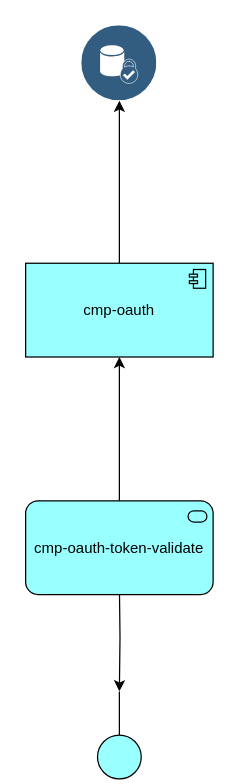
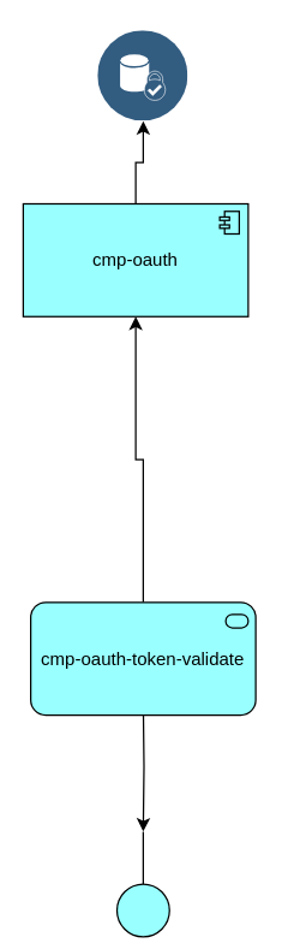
  <mxCell id="0" />
  <mxCell id="1" parent="0" />
  <mxCell id="2" value="" style="html=1;outlineConnect=0;whiteSpace=wrap;fillColor=#99ffff;strokeColor=#000000;shape=mxgraph.archimate3.interface;rotation=90;" parent="1" vertex="1"><mxGeometry x="60" y="570" width="70" height="35" as="geometry" /></mxCell>
  <mxCell id="3" value="" style="edgeStyle=orthogonalEdgeStyle;rounded=0;orthogonalLoop=1;jettySize=auto;html=1;" parent="1" target="2" edge="1"><mxGeometry relative="1" as="geometry"><mxPoint x="95" y="465" as="sourcePoint" /></mxGeometry></mxCell>
  <mxCell id="4" style="edgeStyle=orthogonalEdgeStyle;rounded=0;orthogonalLoop=1;jettySize=auto;html=1;" edge="1" parent="1" source="5" target="8"><mxGeometry relative="1" as="geometry" /></mxCell>
- <mxCell id="5" value="cmp-oauth" style="html=1;outlineConnect=0;whiteSpace=wrap;fillColor=#99ffff;strokeColor=#000000;shape=mxgraph.archimate3.application;appType=comp;archiType=square;" parent="1" vertex="1"><mxGeometry x="20" y="210" width="150" height="75" as="geometry" /></mxCell>
+ <mxCell id="5" value="cmp-oauth" style="html=1;outlineConnect=0;whiteSpace=wrap;fillColor=#99ffff;strokeColor=#000000;shape=mxgraph.archimate3.application;appType=comp;archiType=square;" parent="1" vertex="1"><mxGeometry x="15" y="135" width="150" height="75" as="geometry" /></mxCell>
  <mxCell id="6" style="edgeStyle=orthogonalEdgeStyle;rounded=0;orthogonalLoop=1;jettySize=auto;html=1;entryX=0.5;entryY=1;entryDx=0;entryDy=0;entryPerimeter=0;" parent="1" source="7" target="5" edge="1"><mxGeometry relative="1" as="geometry" /></mxCell>
  <mxCell id="7" value="cmp-oauth-token-validate" style="html=1;outlineConnect=0;whiteSpace=wrap;fillColor=#99ffff;strokeColor=#000000;shape=mxgraph.archimate3.application;appType=serv;archiType=rounded" parent="1" vertex="1"><mxGeometry x="20" y="400" width="150" height="75" as="geometry" /></mxCell>
  <mxCell id="8" value="" style="aspect=fixed;perimeter=ellipsePerimeter;html=1;align=center;shadow=0;dashed=0;fontColor=#4277BB;labelBackgroundColor=#ffffff;fontSize=12;spacingTop=3;image;image=img/lib/ibm/data/device_identity_service.svg;" vertex="1" parent="1"><mxGeometry x="65" y="20" width="60" height="60" as="geometry" /></mxCell>
